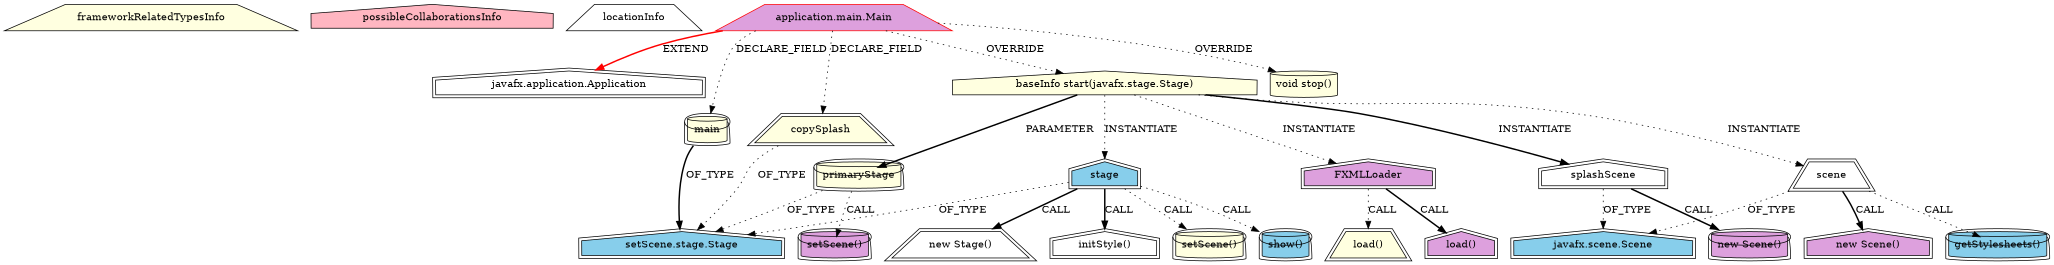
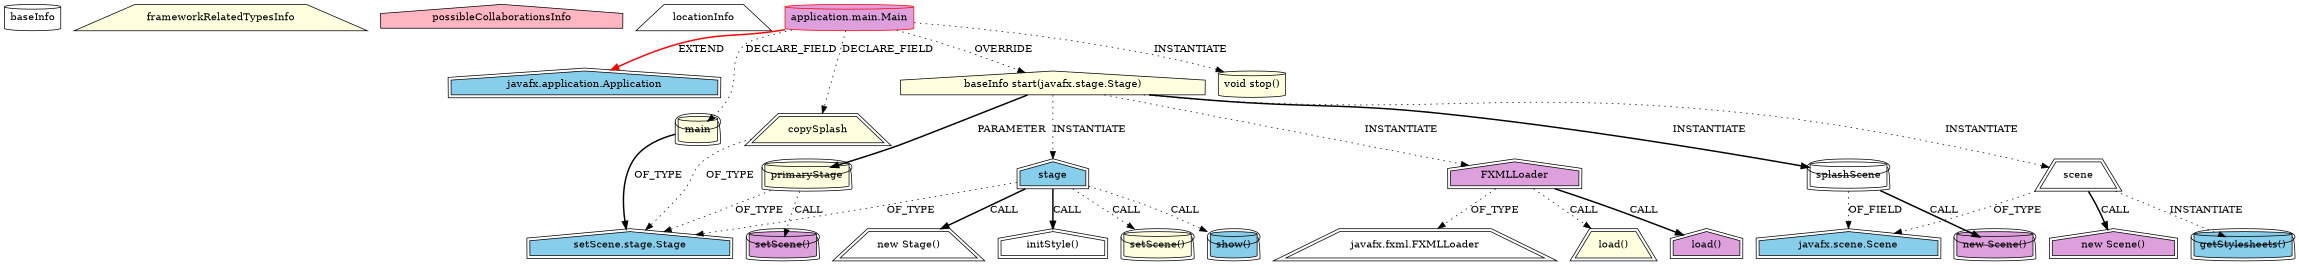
  digraph {
    node [fillcolor=white shape=house style=filled isFrameworkType=true vertexType=INSIDE_CALL peripheries=2]
    edge [style=dotted]
+   baseInfo [category=extension_graph graphId=2306 isAnonymous=false possibleRelation=false shape=cylinder isFrameworkType="" vertexType="" peripheries=""]
    frameworkRelatedTypesInfo [0="javafx.application.Application" fillcolor=lightyellow shape=trapezium isFrameworkType="" vertexType="" peripheries=""]
    possibleCollaborationsInfo [fillcolor=lightpink isFrameworkType="" vertexType="" peripheries=""]
    locationInfo [contextSignature=Main filePath="/coffemonster-KelvinDatuPogi/KelvinDatuPogi-master/src/application/main/Main.java" graphId=2306 projectName="coffemonster-KelvinDatuPogi" shape=trapezium isFrameworkType="" vertexType="" peripheries=""]
-   n5 [color=red fillcolor=plum isFrameworkType=false label="application.main.Main" shape=trapezium vertexType=ROOT_CLIENT_CLASS_DECLARATION peripheries=""]
-   n6 [label="javafx.application.Application" vertexType=FRAMEWORK_CLASS_TYPE]
+   n5 [color=red fillcolor=plum isFrameworkType=false label="application.main.Main" shape=cylinder vertexType=ROOT_CLIENT_CLASS_DECLARATION peripheries=""]
+   n6 [fillcolor=skyblue label="javafx.application.Application" vertexType=FRAMEWORK_CLASS_TYPE]
    n7 [fillcolor=lightyellow label=main shape=cylinder vertexType=FIELD_DECLARATION]
    n8 [fillcolor=lightyellow label=copySplash shape=trapezium vertexType=FIELD_DECLARATION]
    n9 [fillcolor=lightyellow isFrameworkType=false label="baseInfo start(javafx.stage.Stage)" vertexType=OVERRIDING_METHOD_DECLARATION peripheries=""]
    n10 [fillcolor=lightyellow isFrameworkType=false label="void stop()" shape=cylinder vertexType=OVERRIDING_METHOD_DECLARATION peripheries=""]
    n11 [fillcolor=skyblue label="setScene.stage.Stage" vertexType=FRAMEWORK_CLASS_TYPE]
    n12 [fillcolor=lightyellow label=primaryStage shape=cylinder vertexType=PARAMETER_DECLARATION]
    n13 [fillcolor=skyblue label=stage vertexType=VARIABLE_EXPRESION]
    n14 [fillcolor=plum label=FXMLLoader vertexType=VARIABLE_EXPRESION]
-   n15 [label=splashScene vertexType=VARIABLE_EXPRESION]
+   n15 [label=splashScene shape=cylinder vertexType=VARIABLE_EXPRESION]
    n16 [label=scene shape=trapezium vertexType=VARIABLE_EXPRESION]
    n17 [fillcolor=plum label="setScene()" shape=cylinder]
    n18 [label="new Stage()" shape=trapezium vertexType=CONSTRUCTOR_CALL]
    n19 [label="initStyle()"]
    n20 [fillcolor=lightyellow label="setScene()" shape=cylinder]
    n21 [fillcolor=skyblue label="show()" shape=cylinder]
+   n22 [label="javafx.fxml.FXMLLoader" shape=trapezium vertexType=FRAMEWORK_CLASS_TYPE]
    n23 [fillcolor=lightyellow label="load()" shape=trapezium]
    n24 [fillcolor=plum label="load()"]
    n25 [fillcolor=skyblue label="javafx.scene.Scene" vertexType=FRAMEWORK_CLASS_TYPE]
    n26 [fillcolor=plum label="new Scene()" shape=cylinder vertexType=CONSTRUCTOR_CALL]
    n27 [fillcolor=plum label="new Scene()" vertexType=CONSTRUCTOR_CALL]
    n28 [fillcolor=skyblue label="getStylesheets()" shape=cylinder]
    n5 -> n6 [color=red label=EXTEND style=bold]
    n5 -> n7 [label=DECLARE_FIELD]
    n5 -> n8 [label=DECLARE_FIELD]
    n5 -> n9 [label=OVERRIDE]
-   n5 -> n10 [label=OVERRIDE]
+   n5 -> n10 [label=INSTANTIATE]
    n7 -> n11 [label=OF_TYPE style=bold]
    n8 -> n11 [label=OF_TYPE]
    n9 -> n12 [label=PARAMETER style=bold]
    n9 -> n13 [label=INSTANTIATE]
    n9 -> n14 [label=INSTANTIATE]
    n9 -> n15 [label=INSTANTIATE style=bold]
    n9 -> n16 [label=INSTANTIATE]
    n12 -> n11 [label=OF_TYPE]
    n12 -> n17 [label=CALL]
    n13 -> n11 [label=OF_TYPE]
    n13 -> n18 [label=CALL style=bold]
    n13 -> n19 [label=CALL style=bold]
    n13 -> n20 [label=CALL]
    n13 -> n21 [label=CALL]
+   n14 -> n22 [label=OF_TYPE]
    n14 -> n23 [label=CALL]
    n14 -> n24 [label=CALL style=bold]
-   n15 -> n25 [label=OF_TYPE]
+   n15 -> n25 [label=OF_FIELD]
    n15 -> n26 [label=CALL style=bold]
    n16 -> n25 [label=OF_TYPE]
    n16 -> n27 [label=CALL style=bold]
-   n16 -> n28 [label=CALL]
+   n16 -> n28 [label=INSTANTIATE]
  }
